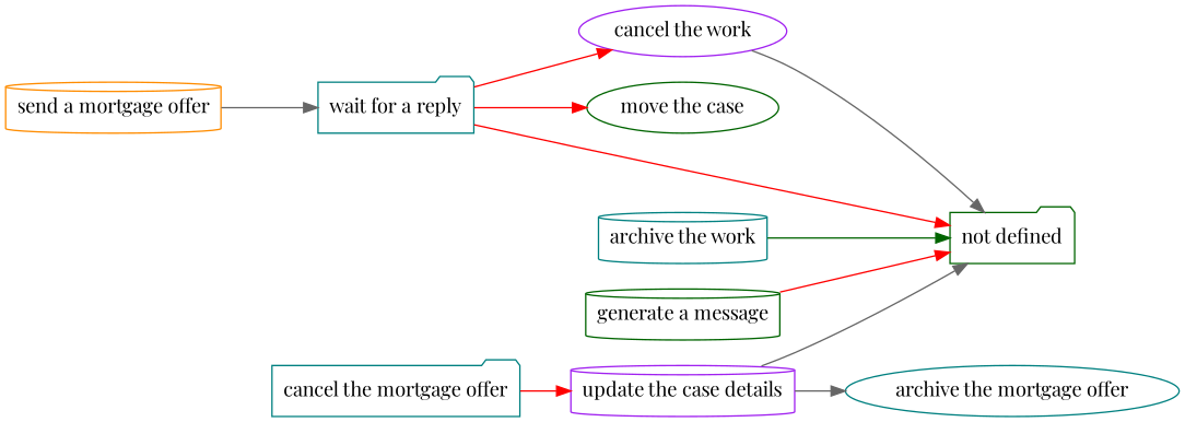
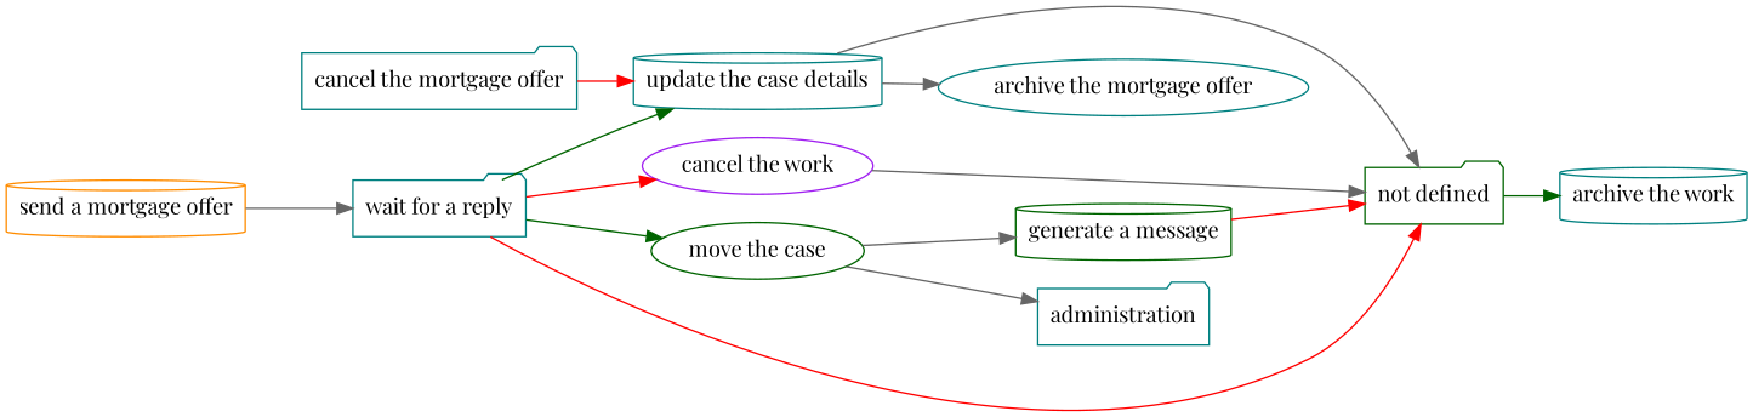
  strict digraph {
    fontname="Playfair Display"
    rankdir=LR
    node [color=teal fontname="Playfair Display" shape=cylinder]
    edge [attrs="{'type': 'flow', 'label': 'flow'}" color=gray40 fontname="Playfair Display"]
    "send a mortgage offer" [attrs="{'type': 'Activity', 'label': 'send a mortgage offer'}" color=darkorange]
    "wait for a reply" [attrs="{'type': 'Activity', 'label': 'wait for a reply'}" shape=folder]
-   "update the case details" [attrs="{'type': 'Activity', 'label': 'update the case details'}" color=purple]
+   "update the case details" [attrs="{'type': 'Activity', 'label': 'update the case details'}"]
    "cancel the work" [attrs="{'type': 'Activity', 'label': 'cancel the work'}" color=purple shape=ellipse]
    "move the case" [attrs="{'type': 'Activity', 'label': 'move the case'}" color=darkgreen shape=ellipse]
    "not defined" [attrs="{'type': 'Actor', 'label': 'not defined'}" color=darkgreen shape=folder]
    "archive the mortgage offer" [attrs="{'type': 'Activity', 'label': 'archive the mortgage offer'}" shape=ellipse]
    "archive the work" [attrs="{'type': 'Activity', 'label': 'archive the work'}"]
    "generate a message" [attrs="{'type': 'Activity', 'label': 'generate a message'}" color=darkgreen]
+   administration [attrs="{'type': 'Actor', 'label': 'administration'}" shape=folder]
    "cancel the mortgage offer" [attrs="{'type': 'Activity', 'label': 'cancel the mortgage offer'}" shape=folder]
    "send a mortgage offer" -> "wait for a reply"
+   "wait for a reply" -> "update the case details" [color=darkgreen]
    "wait for a reply" -> "cancel the work" [color=red]
-   "wait for a reply" -> "move the case" [color=red]
+   "wait for a reply" -> "move the case" [color=darkgreen]
    "wait for a reply" -> "not defined" [attrs="{'type': 'actor performer', 'label': 'actor performer'}" color=red]
    "update the case details" -> "not defined" [attrs="{'type': 'actor performer', 'label': 'actor performer'}"]
    "update the case details" -> "archive the mortgage offer"
    "cancel the work" -> "not defined" [attrs="{'type': 'actor performer', 'label': 'actor performer'}"]
-   "archive the work" -> "not defined" [attrs="{'type': 'actor performer', 'label': 'actor performer'}" color=darkgreen]
+   "move the case" -> "generate a message"
+   "move the case" -> administration [attrs="{'type': 'actor performer', 'label': 'actor performer'}"]
+   "not defined" -> "archive the work" [attrs="{'type': 'actor performer', 'label': 'actor performer'}" color=darkgreen]
    "generate a message" -> "not defined" [attrs="{'type': 'actor performer', 'label': 'actor performer'}" color=red]
    "cancel the mortgage offer" -> "update the case details" [color=red]
  }
